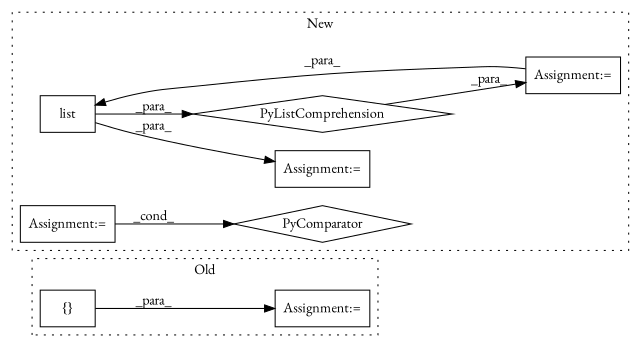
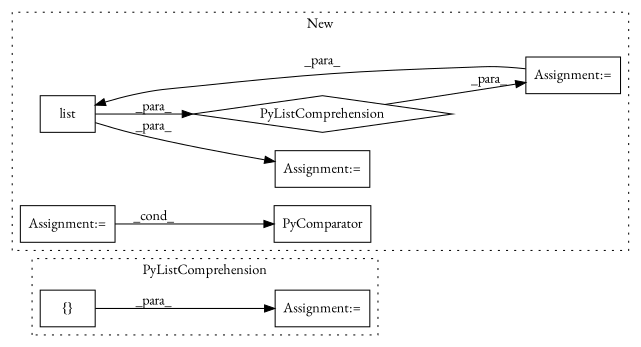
  digraph {
    fontname="EB Garamond"
    rankdir=LR
    node [a=7 fontname="EB Garamond" l=1 s=790 shape=box]
    edge [fontname="EB Garamond"]
    n1 [a=4 l="1,1" label="{}" s="647,658"]
    n2 [label="Assignment:=" s=610]
    n3 [a=32 l="5,1" label=list s="1004,1040"]
    n4 [label="Assignment:=" s=994]
    n5 [l=12 label="Assignment:=" s=703]
    n6 [l=44 label="Assignment:="]
    n7 [a=109 l=127 label=PyListComprehension s=715 shape=diamond]
-   n8 [a=113 l=44 label=PyComparator shape=diamond]
+   n8 [a=113 l=44 label=PyComparator]
    subgraph cluster_1 {
-     label=Old
+     label=PyListComprehension
      style=dotted
      n1
      n2
    }
    subgraph cluster_2 {
      label=New
      style=dotted
      n3
      n4
      n5
      n6
      n7
      n8
    }
    n1 -> n2 [label=_para_]
    n3 -> n4 [label=_para_]
    n3 -> n7 [label=_para_]
    n5 -> n3 [label=_para_]
    n6 -> n8 [label=_cond_]
    n7 -> n5 [label=_para_]
  }
